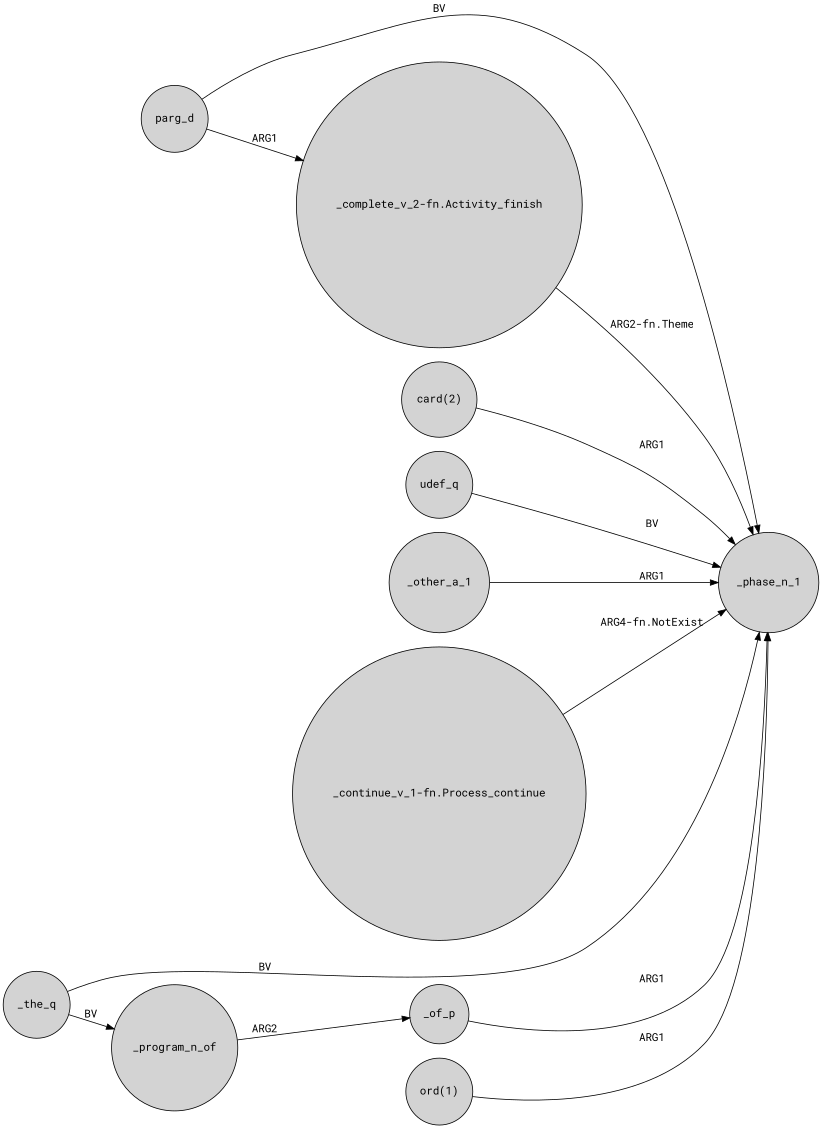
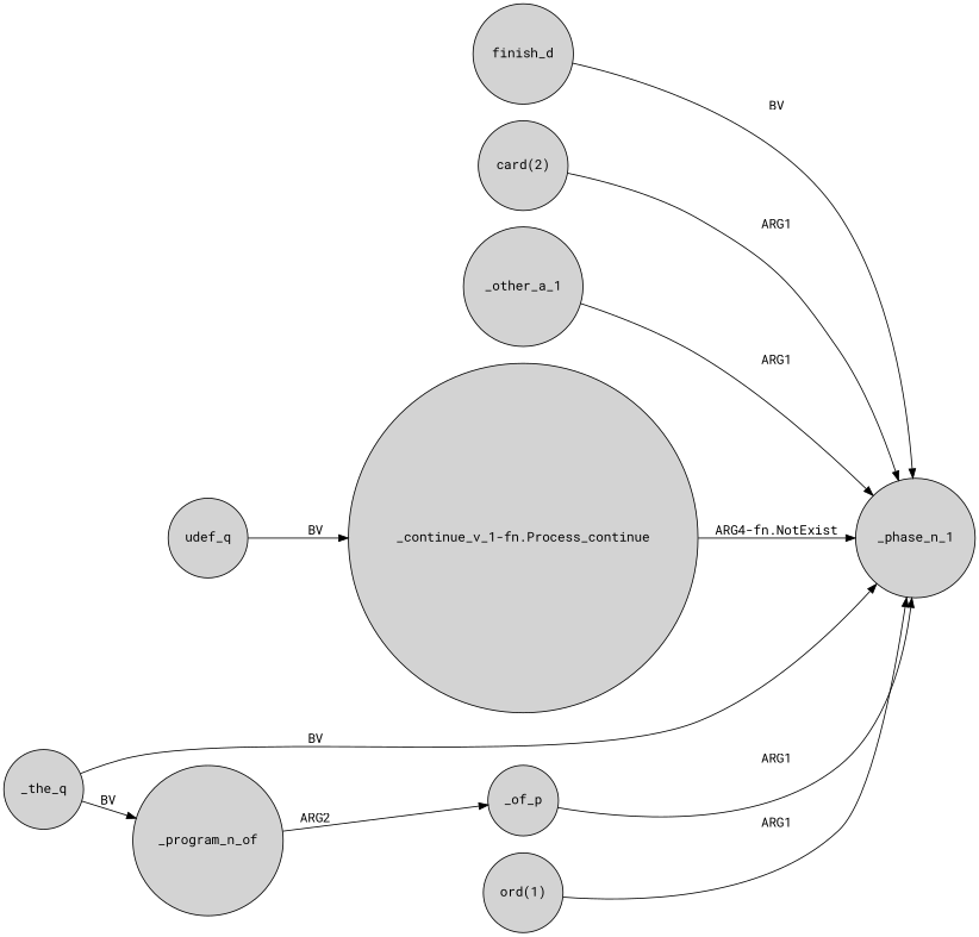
  digraph {
    fontname="Roboto Mono"
    rankdir=LR
    node [fontname="Roboto Mono" shape=circle style=filled]
    edge [fontname="Roboto Mono"]
-   parg_d
+   parg_d [label=finish_d]
    _phase_n_1
-   "_complete_v_2-fn.Activity_finish"
    "card(2)"
    udef_q
    _other_a_1
    "_continue_v_1-fn.Process_continue"
    _of_p
    _program_n_of
    "ord(1)"
    _the_q
    parg_d -> _phase_n_1 [label=BV]
-   parg_d -> "_complete_v_2-fn.Activity_finish" [label=ARG1]
-   "_complete_v_2-fn.Activity_finish" -> _phase_n_1 [label="ARG2-fn.Theme"]
    "card(2)" -> _phase_n_1 [label=ARG1]
-   udef_q -> _phase_n_1 [label=BV]
+   udef_q -> "_continue_v_1-fn.Process_continue" [label=BV]
    _other_a_1 -> _phase_n_1 [label=ARG1]
    "_continue_v_1-fn.Process_continue" -> _phase_n_1 [label="ARG4-fn.NotExist"]
    _of_p -> _phase_n_1 [label=ARG1]
    _program_n_of -> _of_p [label=ARG2]
    "ord(1)" -> _phase_n_1 [label=ARG1]
    _the_q -> _phase_n_1 [label=BV]
    _the_q -> _program_n_of [label=BV]
  }
